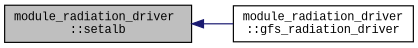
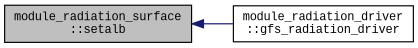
  digraph {
    rankdir=LR
    fontname="Liberation Mono"
    node [color=black fontname="Liberation Mono" fontsize=10 shape=record style=filled]
-   n1 [fillcolor=grey75 fontcolor=black height=0.2 label="module_radiation_driver\l::setalb" width=0.4]
+   n1 [fillcolor=grey75 fontcolor=black height=0.2 label="module_radiation_surface\l::setalb" width=0.4]
    n2 [fillcolor=white height=0.2 label="module_radiation_driver\l::gfs_radiation_driver" width=0.4]
    n1 -> n2 [color=midnightblue dir=back fontname="Liberation Mono" fontsize=10 labelfontname=Helvetica labelfontsize=10 style=solid]
  }
